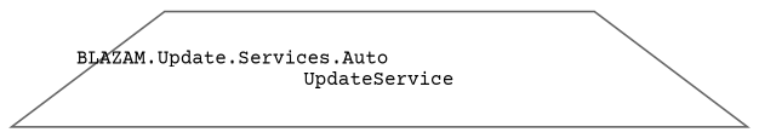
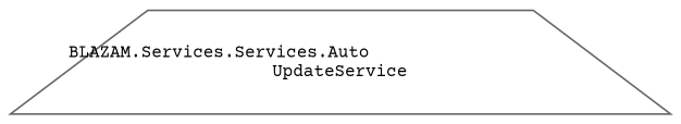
  digraph {
    rankdir=LR
    fontname="Courier Prime"
-   n1 [color=grey40 fillcolor=white fontname="Courier Prime" fontsize=10 height=0.2 label="BLAZAM.Update.Services.Auto\lUpdateService" shape=trapezium style=filled width=0.4]
+   n1 [color=grey40 fillcolor=white fontname="Courier Prime" fontsize=10 height=0.2 label="BLAZAM.Services.Services.Auto\lUpdateService" shape=trapezium style=filled width=0.4]
  }
